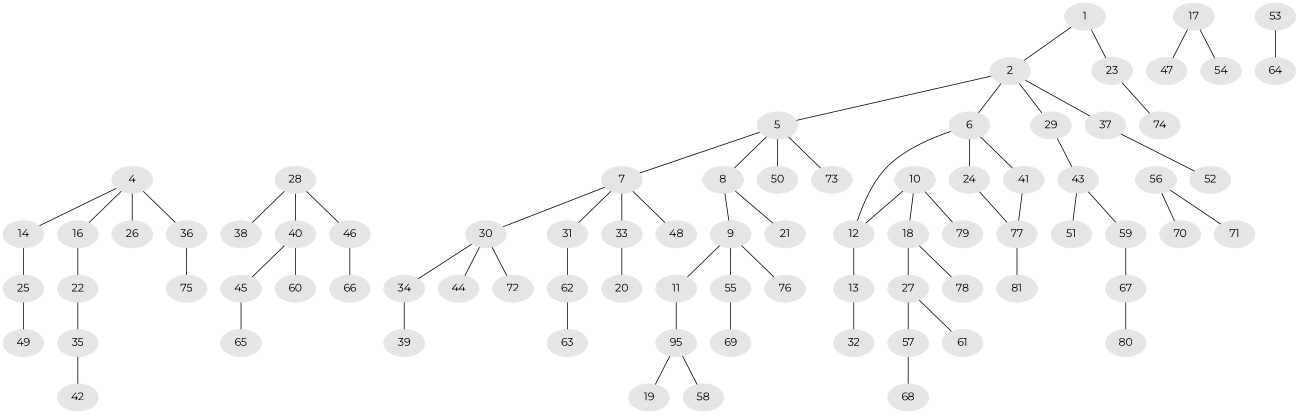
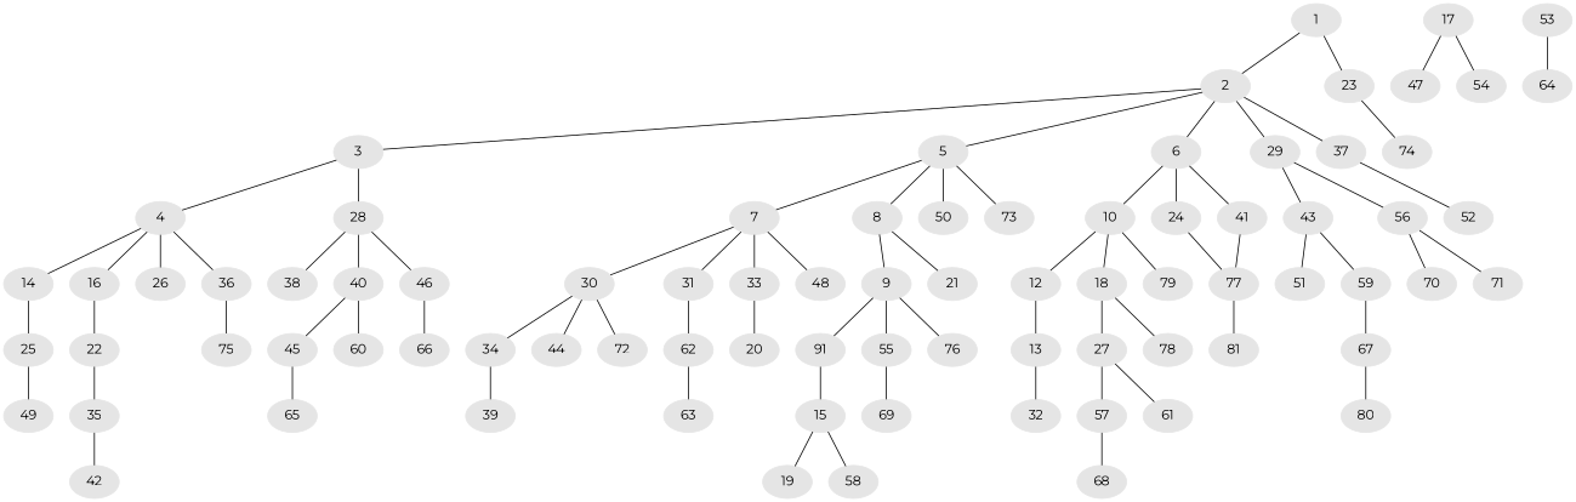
  graph {
    fontname=Montserrat
    node [color=gray90 fontname=Montserrat style=filled]
    edge [fontname=Montserrat]
    1
    2
    23
+   3
    5
    6
    29
    37
    74
    4
    28
    7
    8
    50
    73
    10
    24
    41
    43
    56
    52
    14
    16
    26
    36
    38
    40
    46
    25
    22
    75
    30
    31
    33
    48
    9
    21
    12
    18
    79
    77
    34
    44
    72
    62
    20
-   11
+   11 [label=91]
    55
    76
-   15 [label=95]
+   15
    69
    13
    27
    78
    19
    58
    32
    49
    17
    47
    54
    35
    57
    61
    42
    53
    64
    68
    45
    60
    66
    51
    59
    70
    71
    39
    63
    65
    81
    67
    80
    1 -- 2
    1 -- 23
+   2 -- 3
    2 -- 5
    2 -- 6
    2 -- 29
    2 -- 37
    23 -- 74
+   3 -- 4
+   3 -- 28
    5 -- 7
    5 -- 8
    5 -- 50
    5 -- 73
-   6 -- 12
+   6 -- 10
    6 -- 24
    6 -- 41
    29 -- 43
+   29 -- 56
    37 -- 52
    4 -- 14
    4 -- 16
    4 -- 26
    4 -- 36
    28 -- 38
    28 -- 40
    28 -- 46
    7 -- 30
    7 -- 31
    7 -- 33
    7 -- 48
    8 -- 9
    8 -- 21
    10 -- 12
    10 -- 18
    10 -- 79
    24 -- 77
    41 -- 77
    43 -- 51
    43 -- 59
    56 -- 70
    56 -- 71
    14 -- 25
    16 -- 22
    36 -- 75
    40 -- 45
    40 -- 60
    46 -- 66
    25 -- 49
    22 -- 35
    30 -- 34
    30 -- 44
    30 -- 72
    31 -- 62
    33 -- 20
    9 -- 11
    9 -- 55
    9 -- 76
    12 -- 13
    18 -- 27
    18 -- 78
    77 -- 81
    34 -- 39
    62 -- 63
    11 -- 15
    55 -- 69
    15 -- 19
    15 -- 58
    13 -- 32
    27 -- 57
    27 -- 61
    17 -- 47
    17 -- 54
    35 -- 42
    57 -- 68
    53 -- 64
    45 -- 65
    59 -- 67
    67 -- 80
  }
